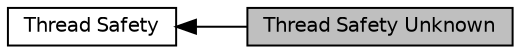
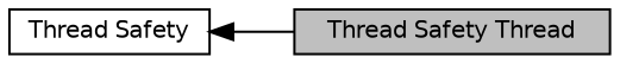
  digraph {
    rankdir=LR
    node [color=black fontname=Helvetica fontsize=10 shape=box style=filled]
    n1 [fillcolor=white height=0.2 label="Thread Safety" width=0.4]
-   n2 [fillcolor=grey75 fontcolor=black height=0.2 label="Thread Safety Unknown" width=0.4]
+   n2 [fillcolor=grey75 fontcolor=black height=0.2 label="Thread Safety Thread" width=0.4]
    n1 -> n2 [dir=back fontname=Helvetica fontsize=10 labelfontname=Helvetica labelfontsize=10 shape=plaintext style=solid]
  }
